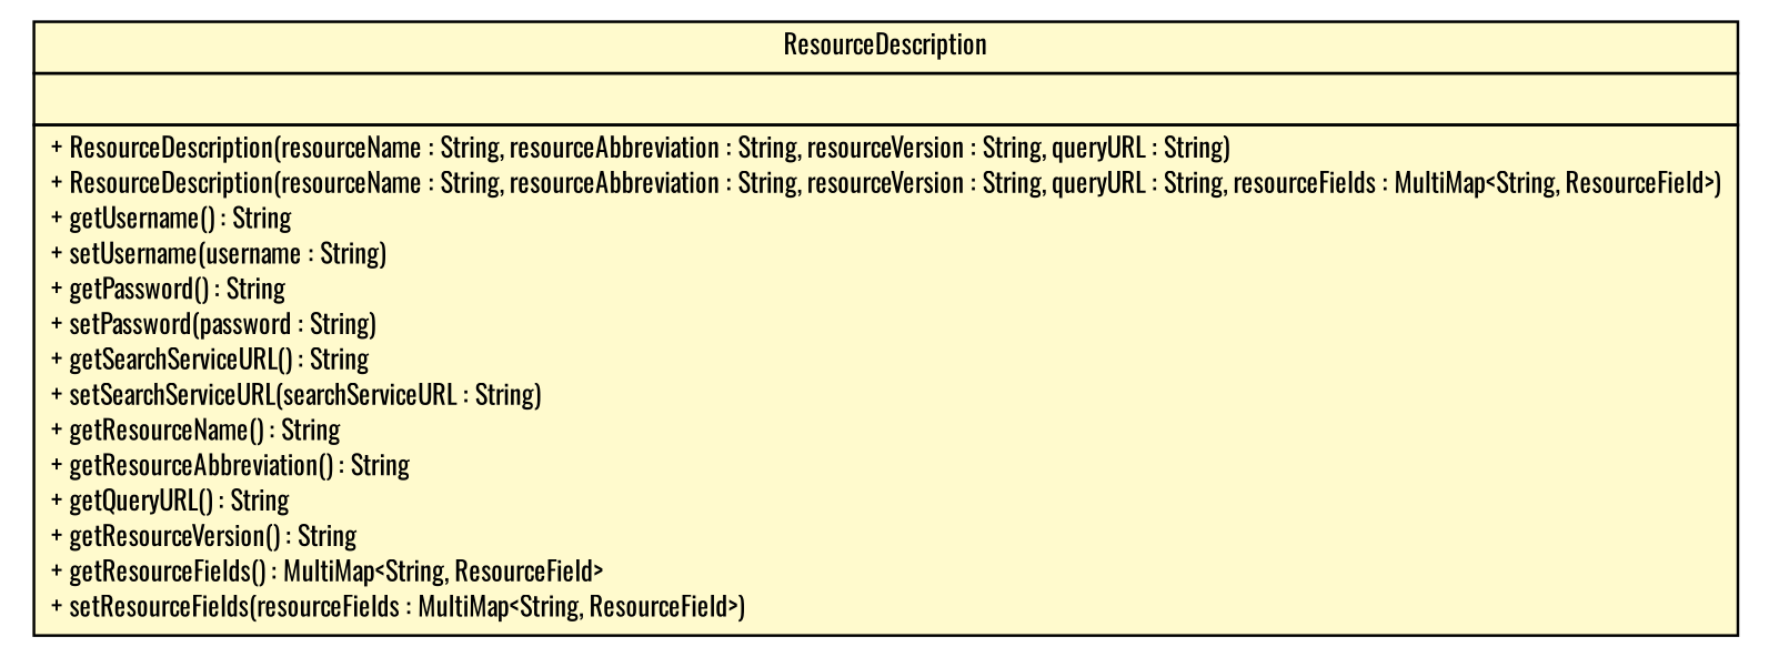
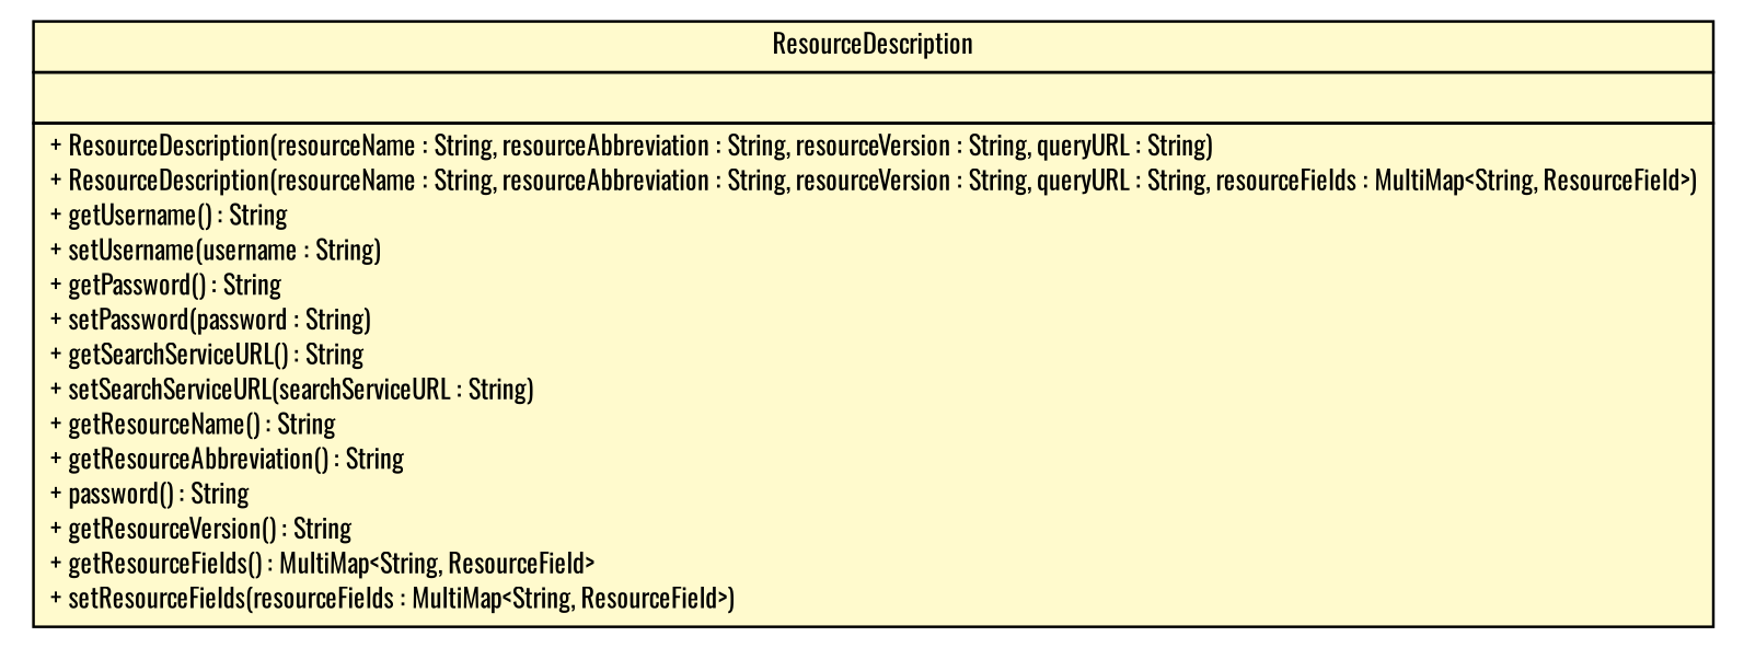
  digraph {
    fontname=Oswald
-   n1 [fontcolor=black fontname=Oswald fontsize=10.0 label=<<table border="0" cellborder="1" cellspacing="0" cellpadding="2" port="p" bgcolor="lemonChiffon" href="./ResourceDescription.html"> 		<tr><td><table border="0" cellspacing="0" cellpadding="1"> 			<tr><td> ResourceDescription </td></tr> 		</table></td></tr> 		<tr><td><table border="0" cellspacing="0" cellpadding="1"> 			<tr><td align="left">  </td></tr> 		</table></td></tr> 		<tr><td><table border="0" cellspacing="0" cellpadding="1"> 			<tr><td align="left"> + ResourceDescription(resourceName : String, resourceAbbreviation : String, resourceVersion : String, queryURL : String) </td></tr> 			<tr><td align="left"> + ResourceDescription(resourceName : String, resourceAbbreviation : String, resourceVersion : String, queryURL : String, resourceFields : MultiMap&lt;String, ResourceField&gt;) </td></tr> 			<tr><td align="left"> + getUsername() : String </td></tr> 			<tr><td align="left"> + setUsername(username : String) </td></tr> 			<tr><td align="left"> + getPassword() : String </td></tr> 			<tr><td align="left"> + setPassword(password : String) </td></tr> 			<tr><td align="left"> + getSearchServiceURL() : String </td></tr> 			<tr><td align="left"> + setSearchServiceURL(searchServiceURL : String) </td></tr> 			<tr><td align="left"> + getResourceName() : String </td></tr> 			<tr><td align="left"> + getResourceAbbreviation() : String </td></tr> 			<tr><td align="left"> + getQueryURL() : String </td></tr> 			<tr><td align="left"> + getResourceVersion() : String </td></tr> 			<tr><td align="left"> + getResourceFields() : MultiMap&lt;String, ResourceField&gt; </td></tr> 			<tr><td align="left"> + setResourceFields(resourceFields : MultiMap&lt;String, ResourceField&gt;) </td></tr> 		</table></td></tr> 		</table>> shape=plaintext]
+   n1 [fontcolor=black fontname=Oswald fontsize=10.0 label=<<table border="0" cellborder="1" cellspacing="0" cellpadding="2" port="p" bgcolor="lemonChiffon" href="./ResourceDescription.html"> 		<tr><td><table border="0" cellspacing="0" cellpadding="1"> 			<tr><td> ResourceDescription </td></tr> 		</table></td></tr> 		<tr><td><table border="0" cellspacing="0" cellpadding="1"> 			<tr><td align="left">  </td></tr> 		</table></td></tr> 		<tr><td><table border="0" cellspacing="0" cellpadding="1"> 			<tr><td align="left"> + ResourceDescription(resourceName : String, resourceAbbreviation : String, resourceVersion : String, queryURL : String) </td></tr> 			<tr><td align="left"> + ResourceDescription(resourceName : String, resourceAbbreviation : String, resourceVersion : String, queryURL : String, resourceFields : MultiMap&lt;String, ResourceField&gt;) </td></tr> 			<tr><td align="left"> + getUsername() : String </td></tr> 			<tr><td align="left"> + setUsername(username : String) </td></tr> 			<tr><td align="left"> + getPassword() : String </td></tr> 			<tr><td align="left"> + setPassword(password : String) </td></tr> 			<tr><td align="left"> + getSearchServiceURL() : String </td></tr> 			<tr><td align="left"> + setSearchServiceURL(searchServiceURL : String) </td></tr> 			<tr><td align="left"> + getResourceName() : String </td></tr> 			<tr><td align="left"> + getResourceAbbreviation() : String </td></tr> 			<tr><td align="left"> + password() : String </td></tr> 			<tr><td align="left"> + getResourceVersion() : String </td></tr> 			<tr><td align="left"> + getResourceFields() : MultiMap&lt;String, ResourceField&gt; </td></tr> 			<tr><td align="left"> + setResourceFields(resourceFields : MultiMap&lt;String, ResourceField&gt;) </td></tr> 		</table></td></tr> 		</table>> shape=plaintext]
  }
